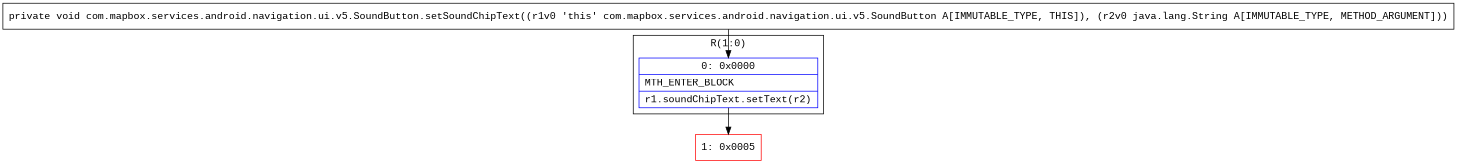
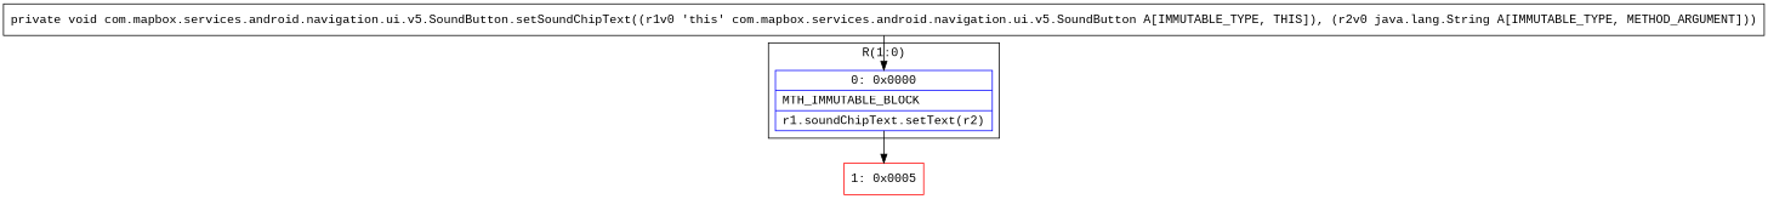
  digraph {
    fontname="Liberation Mono"
    node [shape=record fontname="Liberation Mono"]
    edge [fontname="Liberation Mono"]
-   n1 [color=blue label="{0\:\ 0x0000|MTH_ENTER_BLOCK\l|r1.soundChipText.setText(r2)\l}"]
+   n1 [color=blue label="{0\:\ 0x0000|MTH_IMMUTABLE_BLOCK\l|r1.soundChipText.setText(r2)\l}"]
    n2 [color=red label="{1\:\ 0x0005}"]
    n3 [label="{private void com.mapbox.services.android.navigation.ui.v5.SoundButton.setSoundChipText((r1v0 'this' com.mapbox.services.android.navigation.ui.v5.SoundButton A[IMMUTABLE_TYPE, THIS]), (r2v0 java.lang.String A[IMMUTABLE_TYPE, METHOD_ARGUMENT])) }"]
    subgraph cluster_1 {
      label="R(1:0)"
      n1
    }
    n1 -> n2
    n3 -> n1
  }
